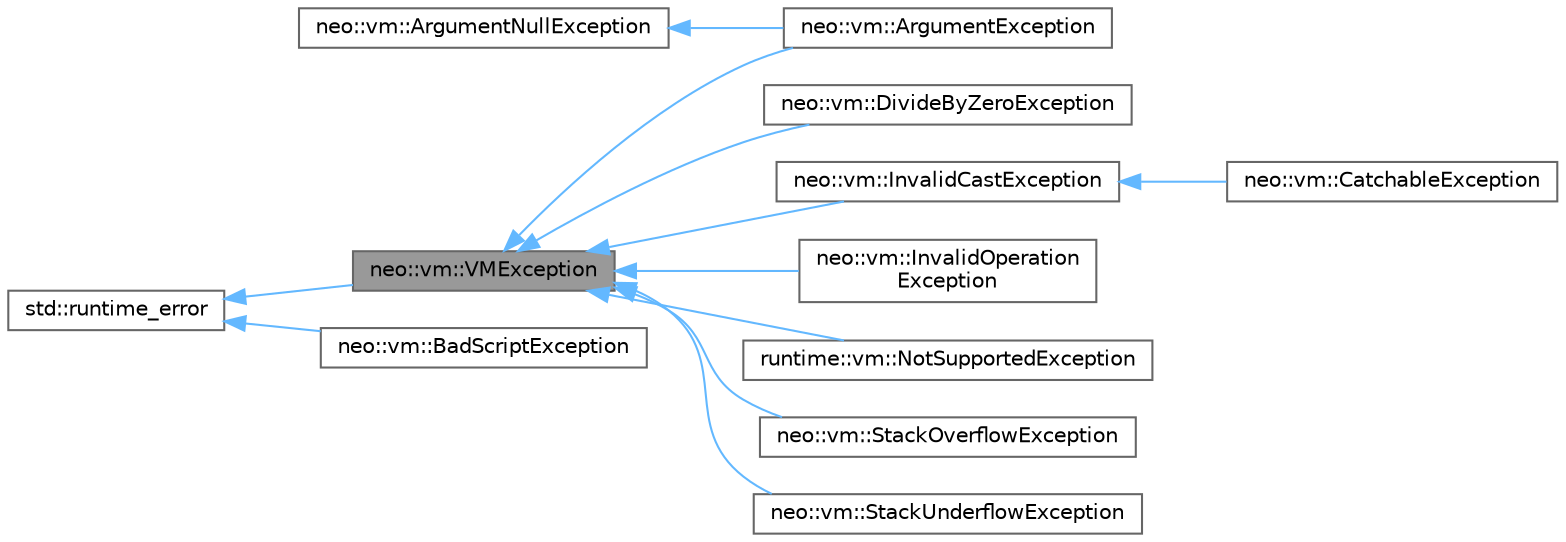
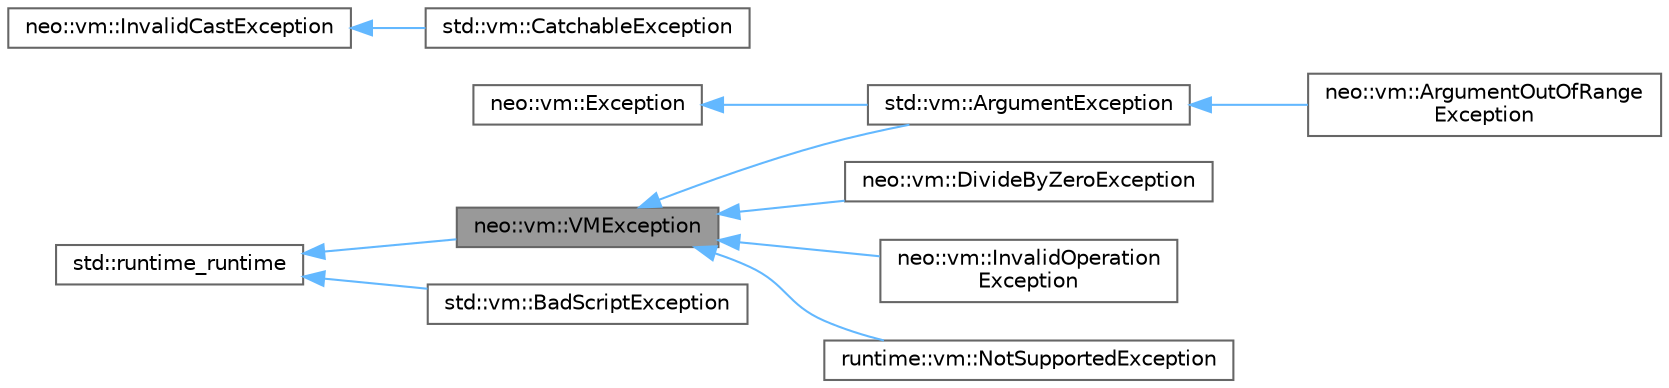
  digraph {
    rankdir=LR
    node [color=gray40 fillcolor=white fontname=Helvetica fontsize=10 shape=box style=filled]
    edge [color=steelblue1 dir=back fontname=Helvetica fontsize=10 labelfontname=Helvetica labelfontsize=10 style=solid]
    n1 [fillcolor=grey60 fontcolor=black height=0.2 label="neo::vm::VMException" width=0.4]
-   n2 [height=0.2 label="neo::vm::ArgumentException" width=0.4]
+   n2 [height=0.2 label="std::vm::ArgumentException" width=0.4]
    n3 [height=0.2 label="neo::vm::DivideByZeroException" width=0.4]
    n4 [height=0.2 label="neo::vm::InvalidCastException" width=0.4]
    n5 [height=0.2 label="neo::vm::InvalidOperation\lException" width=0.4]
    n6 [height=0.2 label="runtime::vm::NotSupportedException" width=0.4]
-   n7 [height=0.2 label="neo::vm::StackOverflowException" width=0.4]
-   n8 [height=0.2 label="neo::vm::StackUnderflowException" width=0.4]
-   n10 [height=0.2 label="neo::vm::BadScriptException" width=0.4]
-   n11 [height=0.2 label="neo::vm::CatchableException" width=0.4]
-   n12 [height=0.2 label="std::runtime_error" width=0.4]
-   n13 [height=0.2 label="neo::vm::ArgumentNullException" width=0.4]
+   n9 [height=0.2 label="neo::vm::ArgumentOutOfRange\lException" width=0.4]
+   n10 [height=0.2 label="std::vm::BadScriptException" width=0.4]
+   n11 [height=0.2 label="std::vm::CatchableException" width=0.4]
+   n12 [height=0.2 label="std::runtime_runtime" width=0.4]
+   n13 [height=0.2 label="neo::vm::Exception" width=0.4]
    n1 -> n2
    n1 -> n3
-   n1 -> n4
    n1 -> n5
    n1 -> n6
-   n1 -> n7
-   n1 -> n8
+   n2 -> n9
    n4 -> n11
    n12 -> n1
    n12 -> n10
    n13 -> n2
  }
